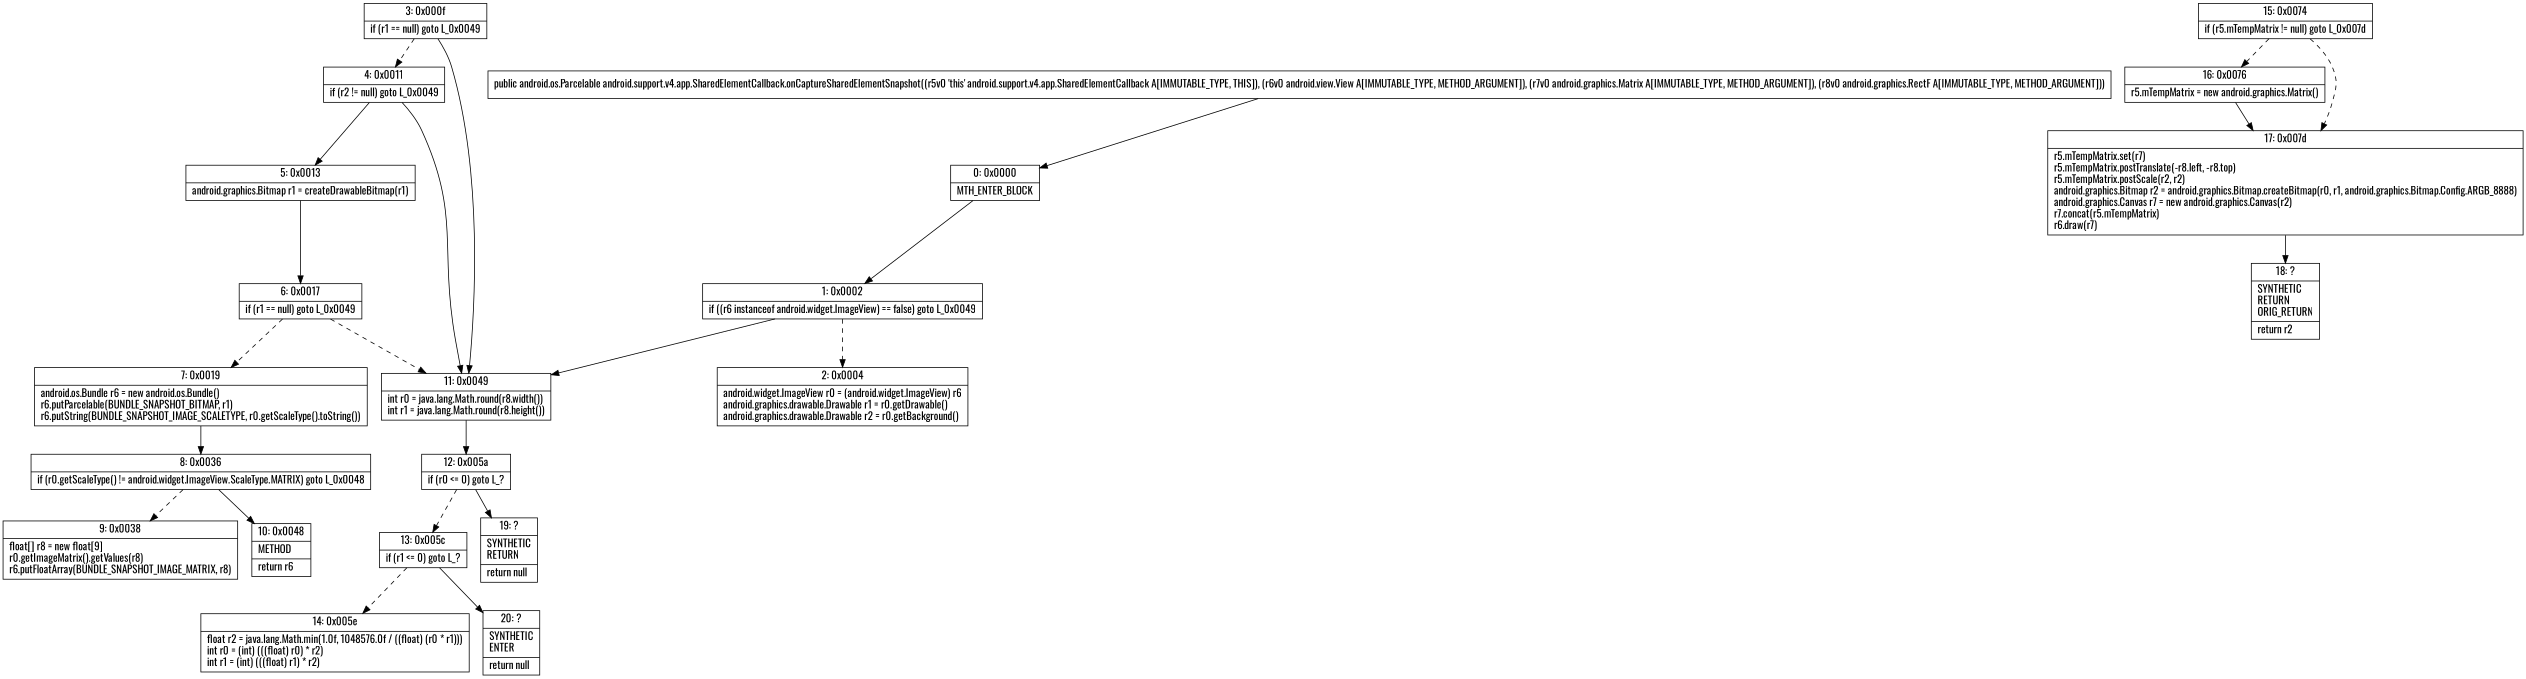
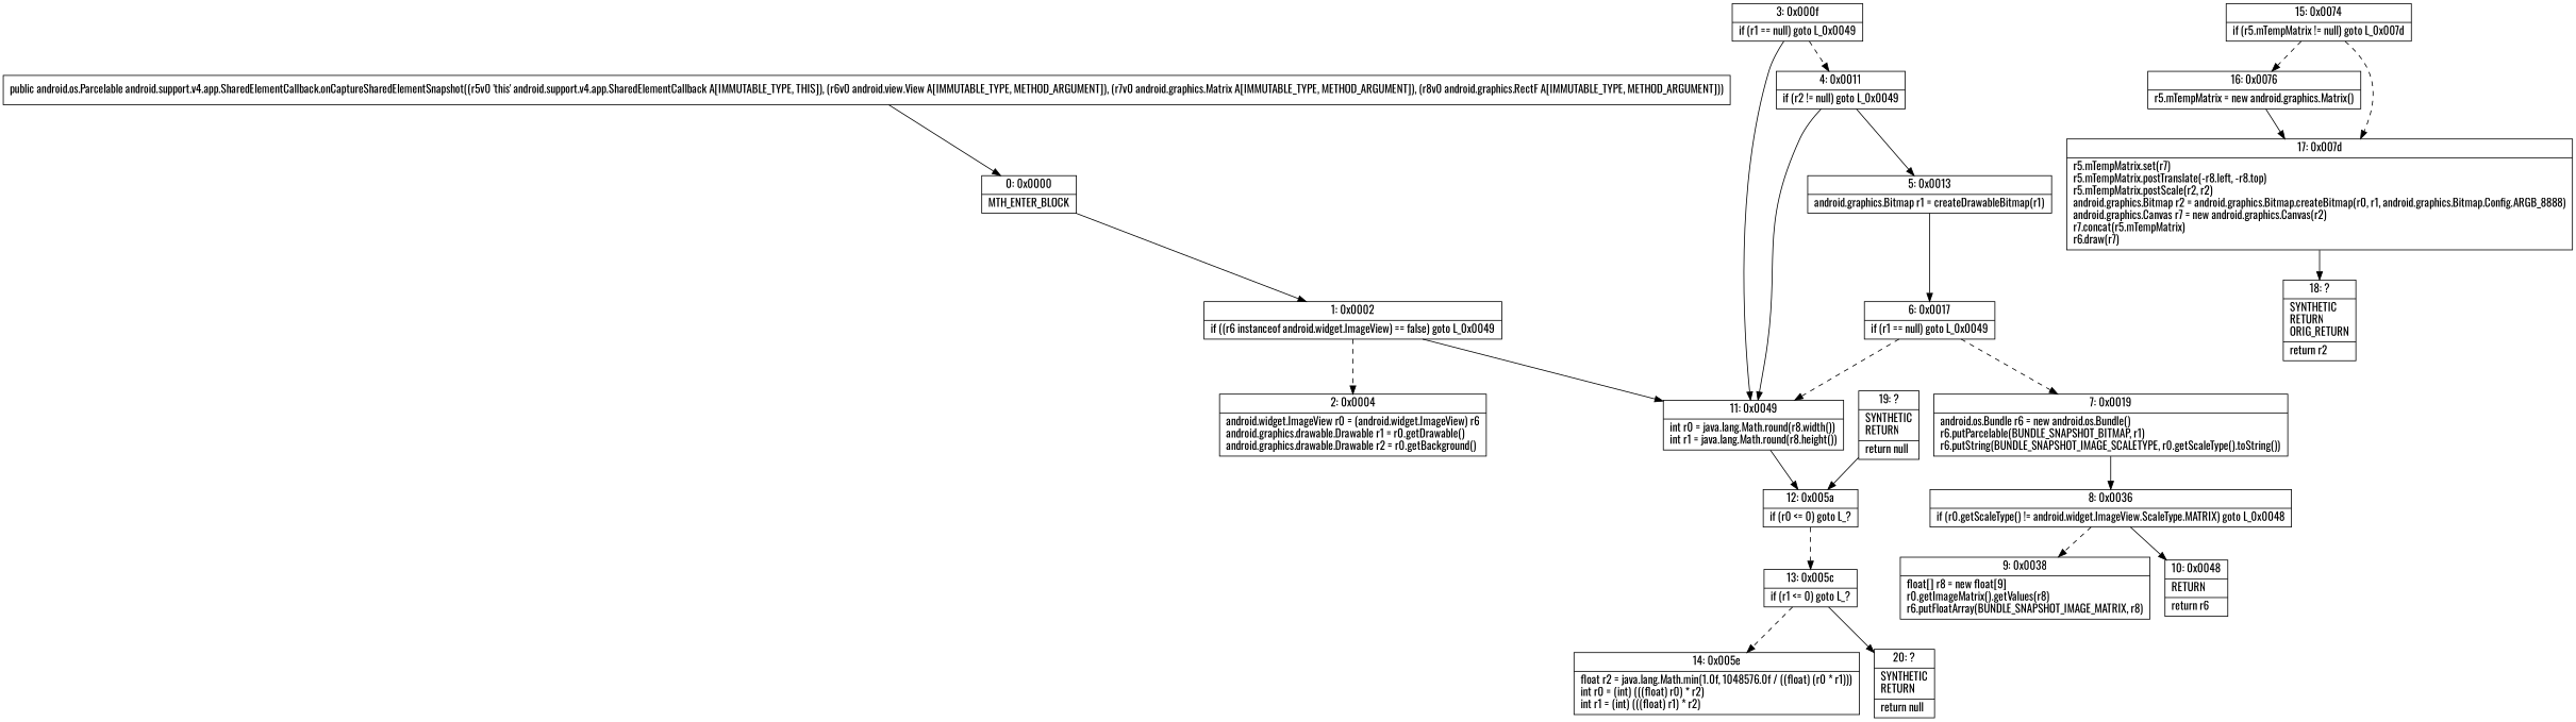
  digraph {
    fontname=Oswald
    node [fontname=Oswald shape=record]
    edge [fontname=Oswald]
    n1 [label="{0\:\ 0x0000|MTH_ENTER_BLOCK\l}"]
    n2 [label="{1\:\ 0x0002|if ((r6 instanceof android.widget.ImageView) == false) goto L_0x0049\l}"]
    n3 [label="{2\:\ 0x0004|android.widget.ImageView r0 = (android.widget.ImageView) r6\landroid.graphics.drawable.Drawable r1 = r0.getDrawable()\landroid.graphics.drawable.Drawable r2 = r0.getBackground()\l}"]
    n4 [label="{11\:\ 0x0049|int r0 = java.lang.Math.round(r8.width())\lint r1 = java.lang.Math.round(r8.height())\l}"]
    n5 [label="{12\:\ 0x005a|if (r0 \<= 0) goto L_?\l}"]
    n6 [label="{3\:\ 0x000f|if (r1 == null) goto L_0x0049\l}"]
    n7 [label="{4\:\ 0x0011|if (r2 != null) goto L_0x0049\l}"]
    n8 [label="{5\:\ 0x0013|android.graphics.Bitmap r1 = createDrawableBitmap(r1)\l}"]
    n9 [label="{6\:\ 0x0017|if (r1 == null) goto L_0x0049\l}"]
    n10 [label="{7\:\ 0x0019|android.os.Bundle r6 = new android.os.Bundle()\lr6.putParcelable(BUNDLE_SNAPSHOT_BITMAP, r1)\lr6.putString(BUNDLE_SNAPSHOT_IMAGE_SCALETYPE, r0.getScaleType().toString())\l}"]
    n11 [label="{8\:\ 0x0036|if (r0.getScaleType() != android.widget.ImageView.ScaleType.MATRIX) goto L_0x0048\l}"]
    n12 [label="{9\:\ 0x0038|float[] r8 = new float[9]\lr0.getImageMatrix().getValues(r8)\lr6.putFloatArray(BUNDLE_SNAPSHOT_IMAGE_MATRIX, r8)\l}"]
-   n13 [label="{10\:\ 0x0048|METHOD\l|return r6\l}"]
+   n13 [label="{10\:\ 0x0048|RETURN\l|return r6\l}"]
    n14 [label="{13\:\ 0x005c|if (r1 \<= 0) goto L_?\l}"]
    n15 [label="{19\:\ ?|SYNTHETIC\lRETURN\l|return null\l}"]
    n16 [label="{14\:\ 0x005e|float r2 = java.lang.Math.min(1.0f, 1048576.0f \/ ((float) (r0 * r1)))\lint r0 = (int) (((float) r0) * r2)\lint r1 = (int) (((float) r1) * r2)\l}"]
-   n17 [label="{20\:\ ?|SYNTHETIC\lENTER\l|return null\l}"]
+   n17 [label="{20\:\ ?|SYNTHETIC\lRETURN\l|return null\l}"]
    n18 [label="{15\:\ 0x0074|if (r5.mTempMatrix != null) goto L_0x007d\l}"]
    n19 [label="{16\:\ 0x0076|r5.mTempMatrix = new android.graphics.Matrix()\l}"]
    n20 [label="{17\:\ 0x007d|r5.mTempMatrix.set(r7)\lr5.mTempMatrix.postTranslate(\-r8.left, \-r8.top)\lr5.mTempMatrix.postScale(r2, r2)\landroid.graphics.Bitmap r2 = android.graphics.Bitmap.createBitmap(r0, r1, android.graphics.Bitmap.Config.ARGB_8888)\landroid.graphics.Canvas r7 = new android.graphics.Canvas(r2)\lr7.concat(r5.mTempMatrix)\lr6.draw(r7)\l}"]
    n21 [label="{18\:\ ?|SYNTHETIC\lRETURN\lORIG_RETURN\l|return r2\l}"]
    n22 [label="{public android.os.Parcelable android.support.v4.app.SharedElementCallback.onCaptureSharedElementSnapshot((r5v0 'this' android.support.v4.app.SharedElementCallback A[IMMUTABLE_TYPE, THIS]), (r6v0 android.view.View A[IMMUTABLE_TYPE, METHOD_ARGUMENT]), (r7v0 android.graphics.Matrix A[IMMUTABLE_TYPE, METHOD_ARGUMENT]), (r8v0 android.graphics.RectF A[IMMUTABLE_TYPE, METHOD_ARGUMENT])) }"]
    n1 -> n2
    n2 -> n3 [style=dashed]
    n2 -> n4
    n4 -> n5
    n5 -> n14 [style=dashed]
-   n5 -> n15
+   n15 -> n5
    n6 -> n4
    n6 -> n7 [style=dashed]
    n7 -> n4
    n7 -> n8 [style=solid]
    n8 -> n9
    n9 -> n4 [style=dashed]
    n9 -> n10 [style=dashed]
    n10 -> n11
    n11 -> n12 [style=dashed]
    n11 -> n13
    n14 -> n16 [style=dashed]
    n14 -> n17
    n18 -> n19 [style=dashed]
    n18 -> n20 [style=dashed]
    n19 -> n20
    n20 -> n21
    n22 -> n1
  }
